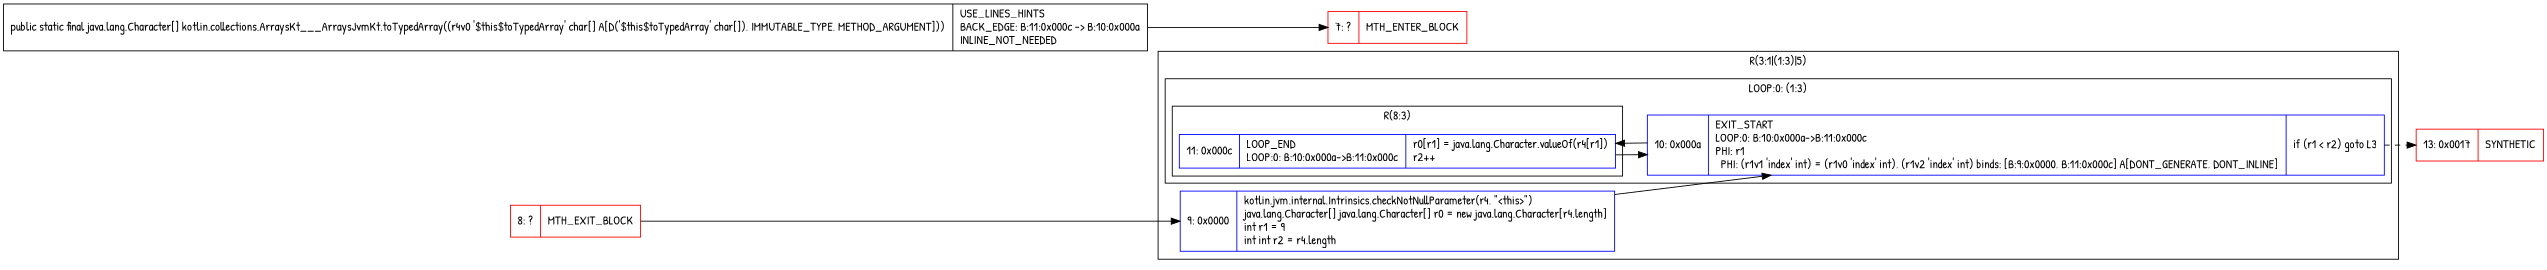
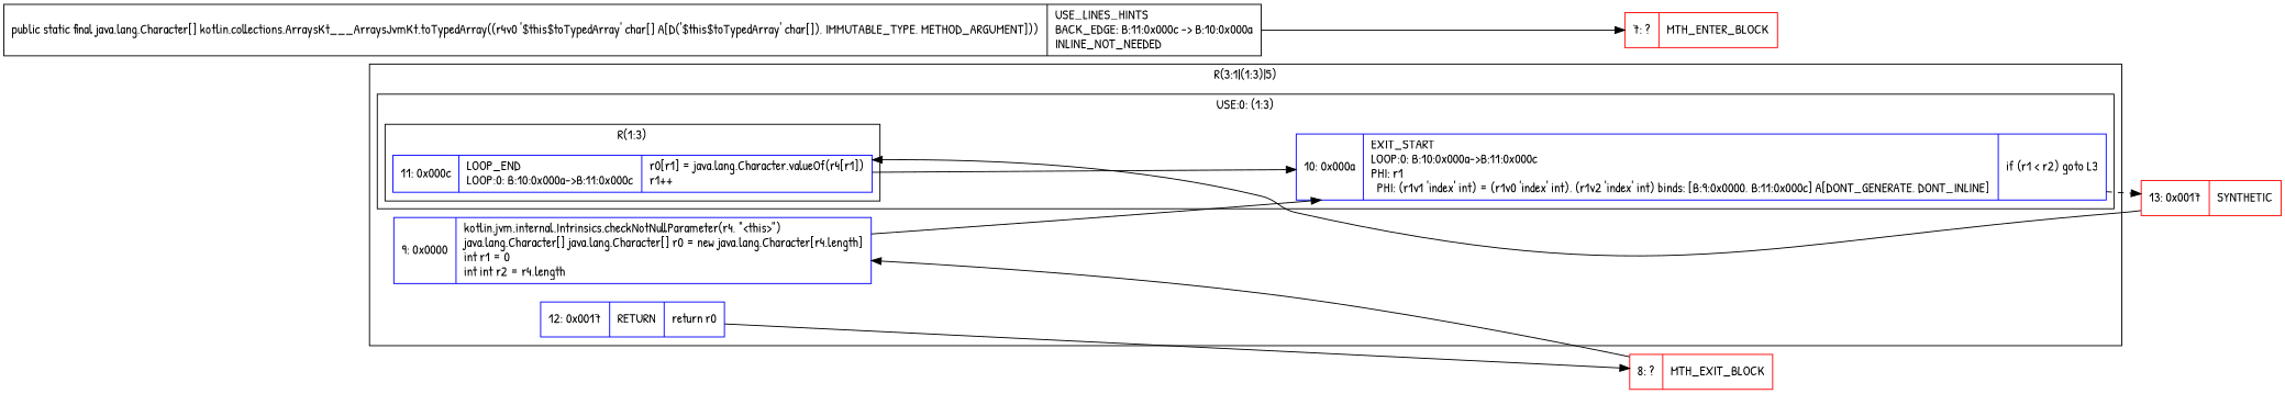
  digraph {
    fontname="Patrick Hand"
    rankdir=LR
    node [color=blue fontname="Patrick Hand" shape=record]
    edge [fontname="Patrick Hand"]
-   n1 [label="{11\:\ 0x000c|LOOP_END\lLOOP:0: B:10:0x000a\-\>B:11:0x000c\l|r0[r1] = java.lang.Character.valueOf(r4[r1])\lr2++\l}"]
+   n1 [label="{11\:\ 0x000c|LOOP_END\lLOOP:0: B:10:0x000a\-\>B:11:0x000c\l|r0[r1] = java.lang.Character.valueOf(r4[r1])\lr1++\l}"]
    n2 [label="{10\:\ 0x000a|EXIT_START\lLOOP:0: B:10:0x000a\-\>B:11:0x000c\lPHI: r1 \l  PHI: (r1v1 'index' int) = (r1v0 'index' int), (r1v2 'index' int) binds: [B:9:0x0000, B:11:0x000c] A[DONT_GENERATE, DONT_INLINE]\l|if (r1 \< r2) goto L3\l}"]
-   n3 [label="{9\:\ 0x0000|kotlin.jvm.internal.Intrinsics.checkNotNullParameter(r4, \"\<this\>\")\ljava.lang.Character[] java.lang.Character[] r0 = new java.lang.Character[r4.length]\lint r1 = 9\lint int r2 = r4.length\l}"]
+   n3 [label="{9\:\ 0x0000|kotlin.jvm.internal.Intrinsics.checkNotNullParameter(r4, \"\<this\>\")\ljava.lang.Character[] java.lang.Character[] r0 = new java.lang.Character[r4.length]\lint r1 = 0\lint int r2 = r4.length\l}"]
+   n4 [label="{12\:\ 0x0017|RETURN\l|return r0\l}"]
    n5 [color=red label="{13\:\ 0x0017|SYNTHETIC\l}"]
    n6 [color=red label="{8\:\ ?|MTH_EXIT_BLOCK\l}"]
    n7 [color=red label="{7\:\ ?|MTH_ENTER_BLOCK\l}"]
    n8 [label="{public static final java.lang.Character[] kotlin.collections.ArraysKt___ArraysJvmKt.toTypedArray((r4v0 '$this$toTypedArray' char[] A[D('$this$toTypedArray' char[]), IMMUTABLE_TYPE, METHOD_ARGUMENT]))  | USE_LINES_HINTS\lBACK_EDGE: B:11:0x000c \-\> B:10:0x000a\lINLINE_NOT_NEEDED\l}" color=""]
    subgraph cluster_1 {
      label="R(3:1|(1:3)|5)"
      n3
+     n4
      subgraph cluster_2 {
-       label="LOOP:0: (1:3)"
+       label="USE:0: (1:3)"
        n2
        subgraph cluster_3 {
-         label="R(8:3)"
+         label="R(1:3)"
          n1
        }
      }
    }
    n1 -> n2
-   n2 -> n1
+   n5 -> n1
    n2 -> n5 [style=dashed]
    n3 -> n2
+   n4 -> n6
    n6 -> n3
    n8 -> n7
  }
